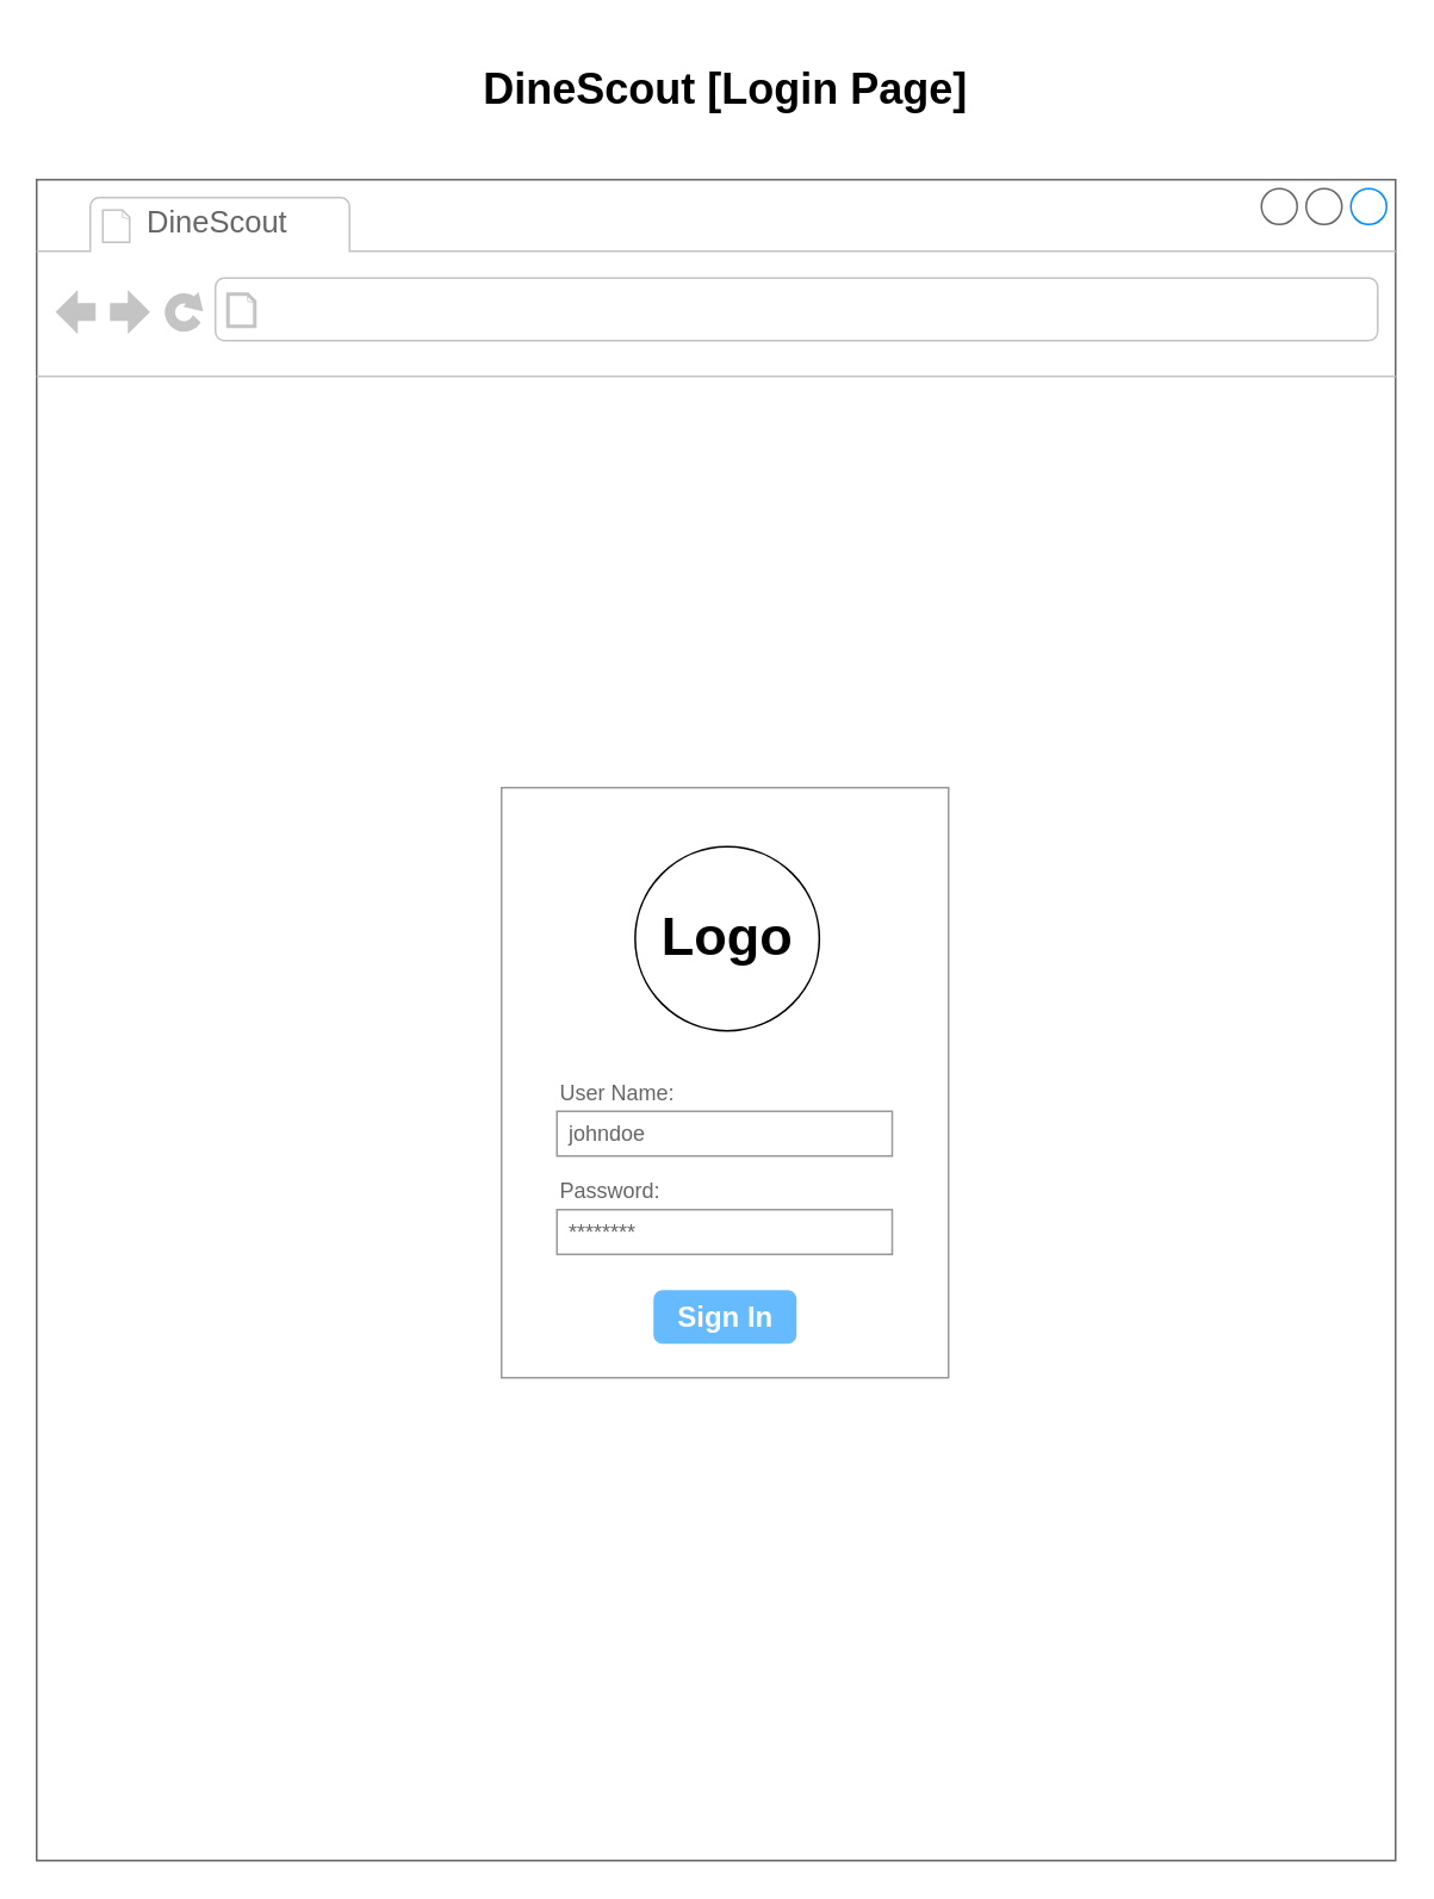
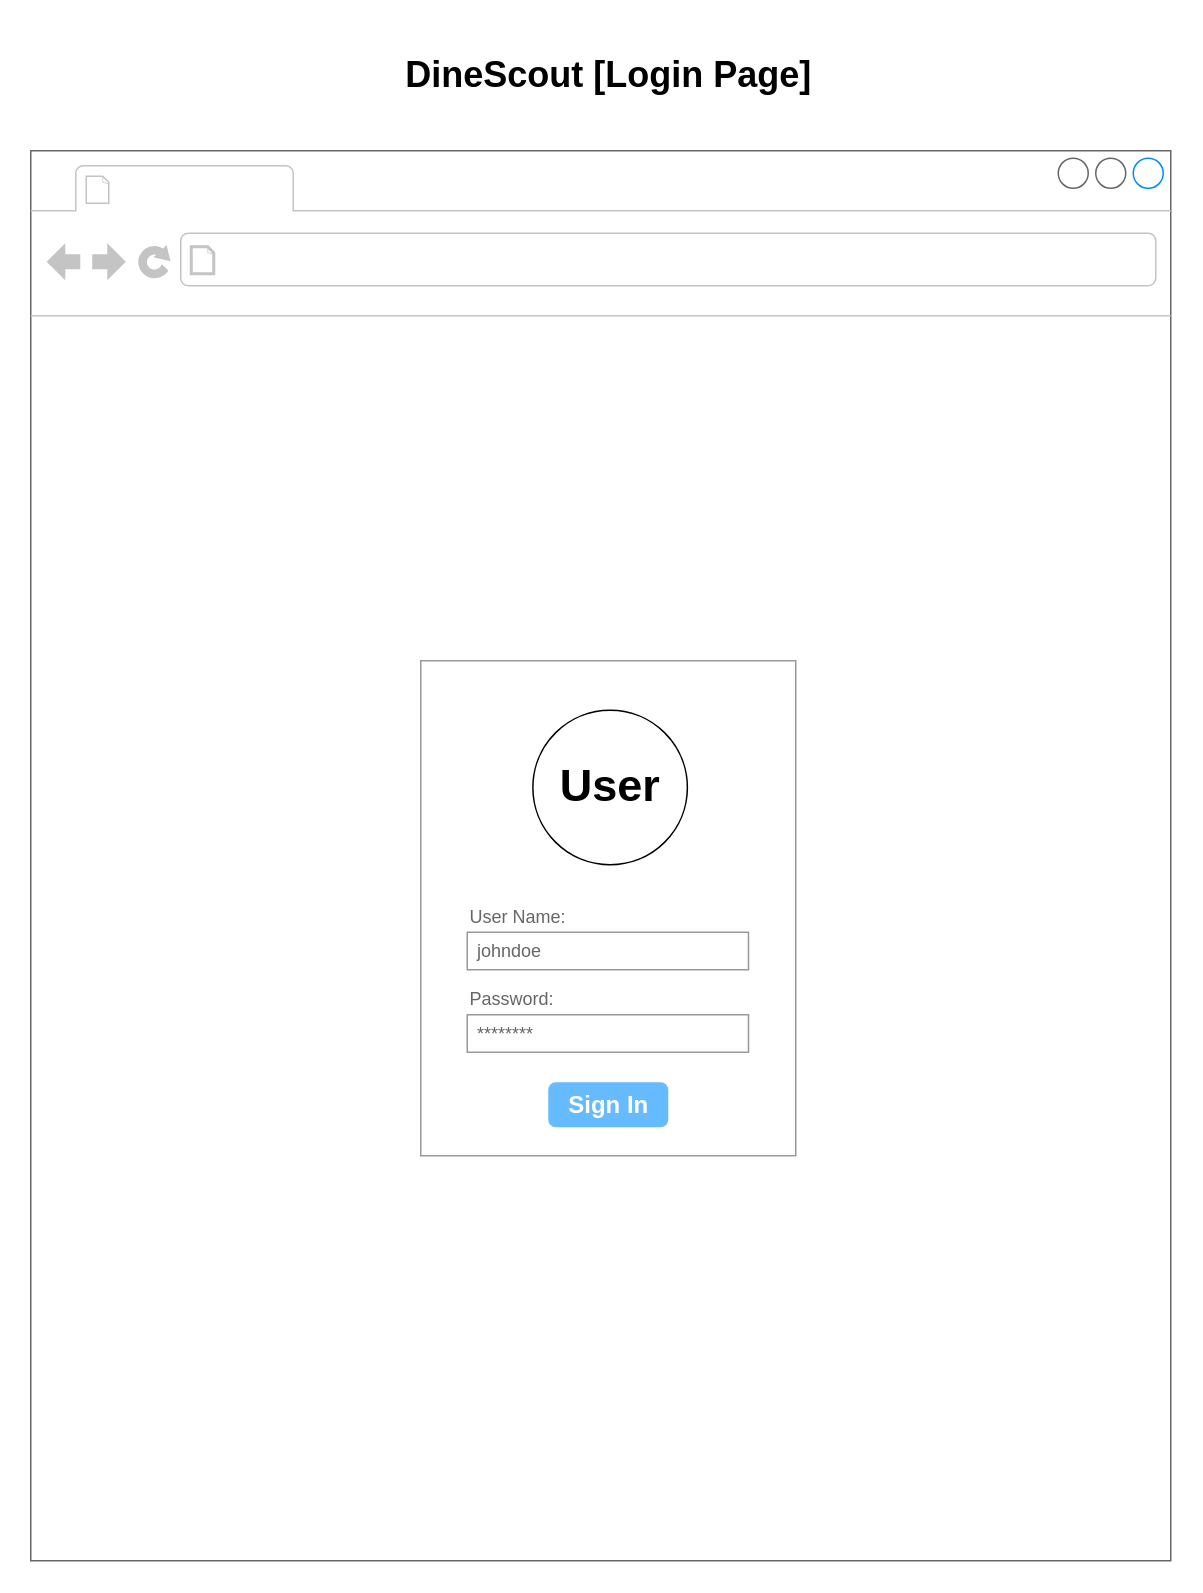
  <mxCell id="0" />
  <mxCell id="1" parent="0" />
  <mxCell id="2" value="" style="strokeWidth=1;shadow=0;dashed=0;align=center;html=1;shape=mxgraph.mockup.containers.browserWindow;rSize=0;strokeColor=#666666;strokeColor2=#008cff;strokeColor3=#c4c4c4;mainText=,;recursiveResize=0;" parent="1" vertex="1"><mxGeometry x="20" y="100" width="760" height="940" as="geometry" /></mxCell>
- <mxCell id="3" value="DineScout" style="strokeWidth=1;shadow=0;dashed=0;align=center;html=1;shape=mxgraph.mockup.containers.anchor;fontSize=17;fontColor=#666666;align=left;whiteSpace=wrap;" parent="2" vertex="1"><mxGeometry x="60" y="12" width="110" height="26" as="geometry" /></mxCell>
  <mxCell id="4" value="" style="strokeWidth=1;shadow=0;dashed=0;align=center;html=1;shape=mxgraph.mockup.forms.rrect;rSize=0;strokeColor=#999999;fillColor=#ffffff;" parent="2" vertex="1"><mxGeometry x="260" y="340" width="250" height="330" as="geometry" /></mxCell>
  <mxCell id="5" value="" style="strokeWidth=1;shadow=0;dashed=0;align=center;html=1;shape=mxgraph.mockup.forms.anchor;fontSize=12;fontColor=#666666;align=left;resizeWidth=1;spacingLeft=0;" parent="4" vertex="1"><mxGeometry width="162.5" height="40" relative="1" as="geometry"><mxPoint x="65" y="111" as="offset" /></mxGeometry></mxCell>
  <mxCell id="6" value="User Name:" style="strokeWidth=1;shadow=0;dashed=0;align=center;html=1;shape=mxgraph.mockup.forms.anchor;fontSize=12;fontColor=#666666;align=left;resizeWidth=1;spacingLeft=0;" parent="4" vertex="1"><mxGeometry width="125" height="20" relative="1" as="geometry"><mxPoint x="31" y="161" as="offset" /></mxGeometry></mxCell>
  <mxCell id="7" value="johndoe" style="strokeWidth=1;shadow=0;dashed=0;align=center;html=1;shape=mxgraph.mockup.forms.rrect;rSize=0;strokeColor=#999999;fontColor=#666666;align=left;spacingLeft=5;resizeWidth=1;" parent="4" vertex="1"><mxGeometry width="187.5" height="25" relative="1" as="geometry"><mxPoint x="31" y="181" as="offset" /></mxGeometry></mxCell>
  <mxCell id="8" value="Password:" style="strokeWidth=1;shadow=0;dashed=0;align=center;html=1;shape=mxgraph.mockup.forms.anchor;fontSize=12;fontColor=#666666;align=left;resizeWidth=1;spacingLeft=0;" parent="4" vertex="1"><mxGeometry width="125" height="20" relative="1" as="geometry"><mxPoint x="31" y="216" as="offset" /></mxGeometry></mxCell>
  <mxCell id="9" value="********" style="strokeWidth=1;shadow=0;dashed=0;align=center;html=1;shape=mxgraph.mockup.forms.rrect;rSize=0;strokeColor=#999999;fontColor=#666666;align=left;spacingLeft=5;resizeWidth=1;" parent="4" vertex="1"><mxGeometry width="187.5" height="25" relative="1" as="geometry"><mxPoint x="31" y="236" as="offset" /></mxGeometry></mxCell>
  <mxCell id="10" value="Sign In" style="strokeWidth=1;shadow=0;dashed=0;align=center;html=1;shape=mxgraph.mockup.forms.rrect;rSize=5;strokeColor=none;fontColor=#ffffff;fillColor=#66bbff;fontSize=16;fontStyle=1;" parent="4" vertex="1"><mxGeometry y="1" width="80" height="30" relative="1" as="geometry"><mxPoint x="85" y="-49" as="offset" /></mxGeometry></mxCell>
  <mxCell id="11" value="" style="ellipse;whiteSpace=wrap;html=1;aspect=fixed;" parent="4" vertex="1"><mxGeometry x="74.75" y="33" width="103" height="103" as="geometry" /></mxCell>
- <mxCell id="12" value="&lt;p style=&quot;line-height: 120%;&quot;&gt;&lt;font style=&quot;font-size: 30px;&quot;&gt;Logo&lt;/font&gt;&lt;/p&gt;" style="text;strokeColor=none;fillColor=none;html=1;fontSize=24;fontStyle=1;verticalAlign=middle;align=center;" parent="4" vertex="1"><mxGeometry x="39.88" y="48" width="172.75" height="73" as="geometry" /></mxCell>
+ <mxCell id="12" value="&lt;p style=&quot;line-height: 120%;&quot;&gt;&lt;font style=&quot;font-size: 30px;&quot;&gt;User&lt;/font&gt;&lt;/p&gt;" style="text;strokeColor=none;fillColor=none;html=1;fontSize=24;fontStyle=1;verticalAlign=middle;align=center;" parent="4" vertex="1"><mxGeometry x="39.88" y="48" width="172.75" height="73" as="geometry" /></mxCell>
  <mxCell id="13" value="DineScout [Login Page]" style="text;strokeColor=none;fillColor=none;html=1;fontSize=24;fontStyle=1;verticalAlign=middle;align=center;" parent="1" vertex="1"><mxGeometry x="355" y="20" width="100" height="60" as="geometry" /></mxCell>
